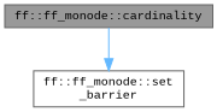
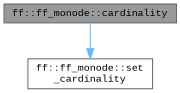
  digraph {
    rankdir=TB
    fontname="Liberation Mono"
    node [fontname="Liberation Mono" fontsize=10 shape=box style=filled]
    n1 [color=gray40 fillcolor=grey60 fontcolor=black height=0.2 label="ff::ff_monode::cardinality" width=0.4]
-   n2 [color=grey40 fillcolor=white height=0.2 label="ff::ff_monode::set\l_barrier" width=0.4]
+   n2 [color=grey40 fillcolor=white height=0.2 label="ff::ff_monode::set\l_cardinality" width=0.4]
    n1 -> n2 [color=steelblue1 fontname="Liberation Mono" fontsize=10 labelfontname=Helvetica labelfontsize=10 style=solid]
  }
